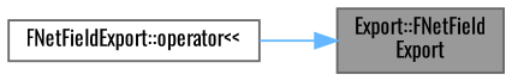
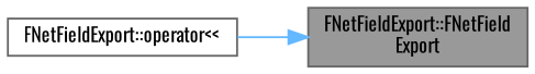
  digraph {
    rankdir=RL
    fontname=Oswald
    node [fontname=Oswald fontsize=10 shape=box style=filled]
-   n1 [color=gray40 fillcolor=grey60 fontcolor=black height=0.2 label="Export::FNetField\lExport" width=0.4]
+   n1 [color=gray40 fillcolor=grey60 fontcolor=black height=0.2 label="FNetFieldExport::FNetField\lExport" width=0.4]
    n2 [color=grey40 fillcolor=white height=0.2 label="FNetFieldExport::operator\<\<" width=0.4]
    n1 -> n2 [color=steelblue1 dir=back fontname=Oswald fontsize=10 labelfontname=Helvetica labelfontsize=10 style=solid]
  }
